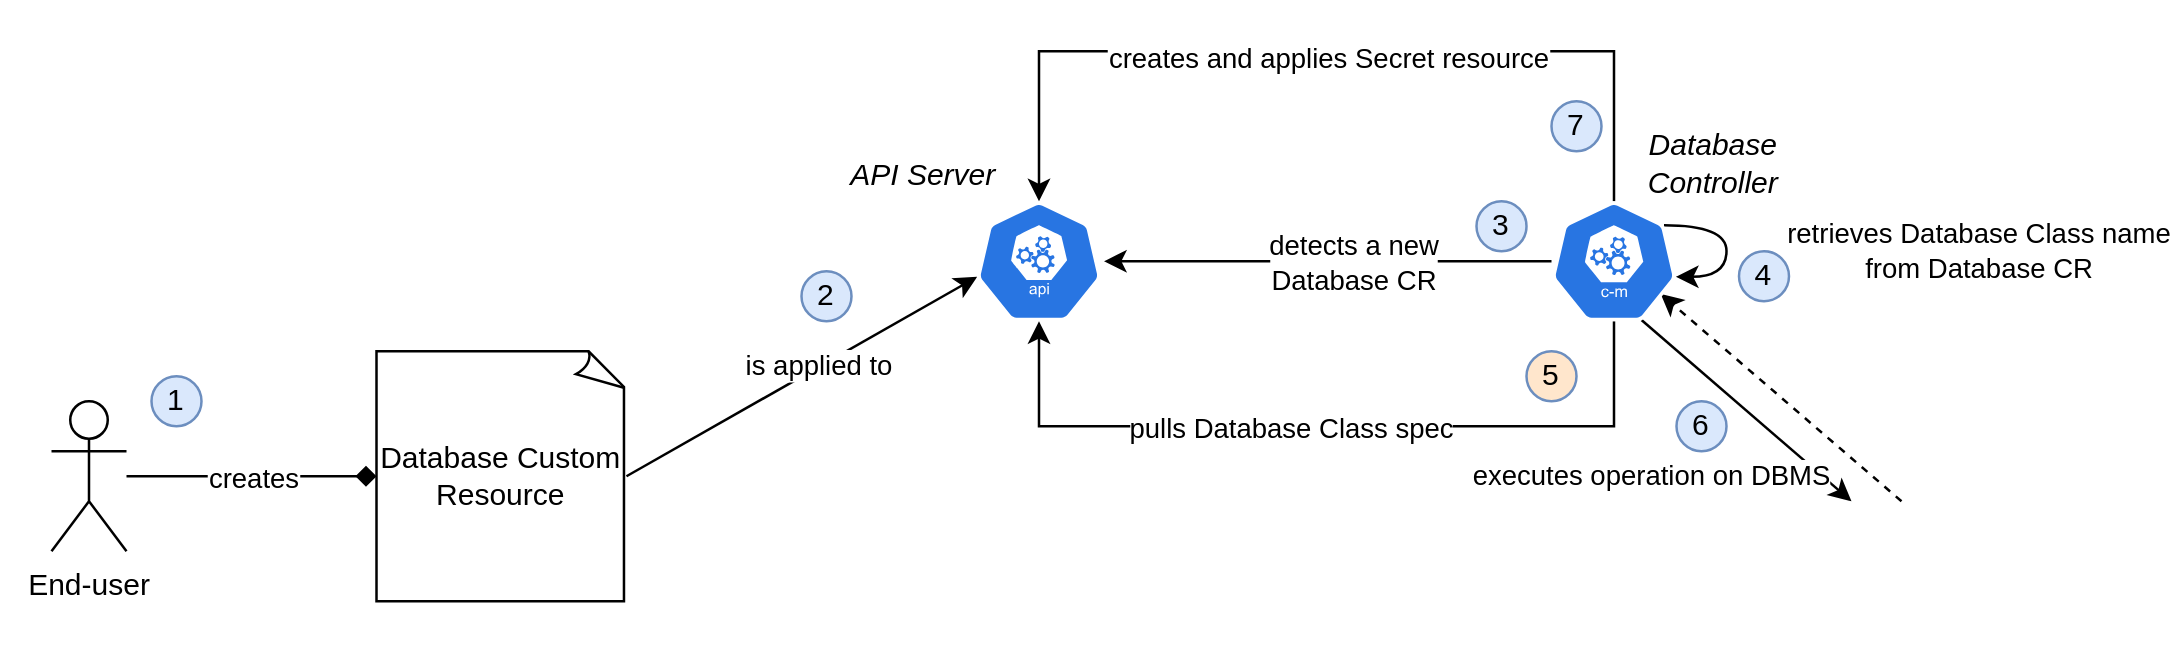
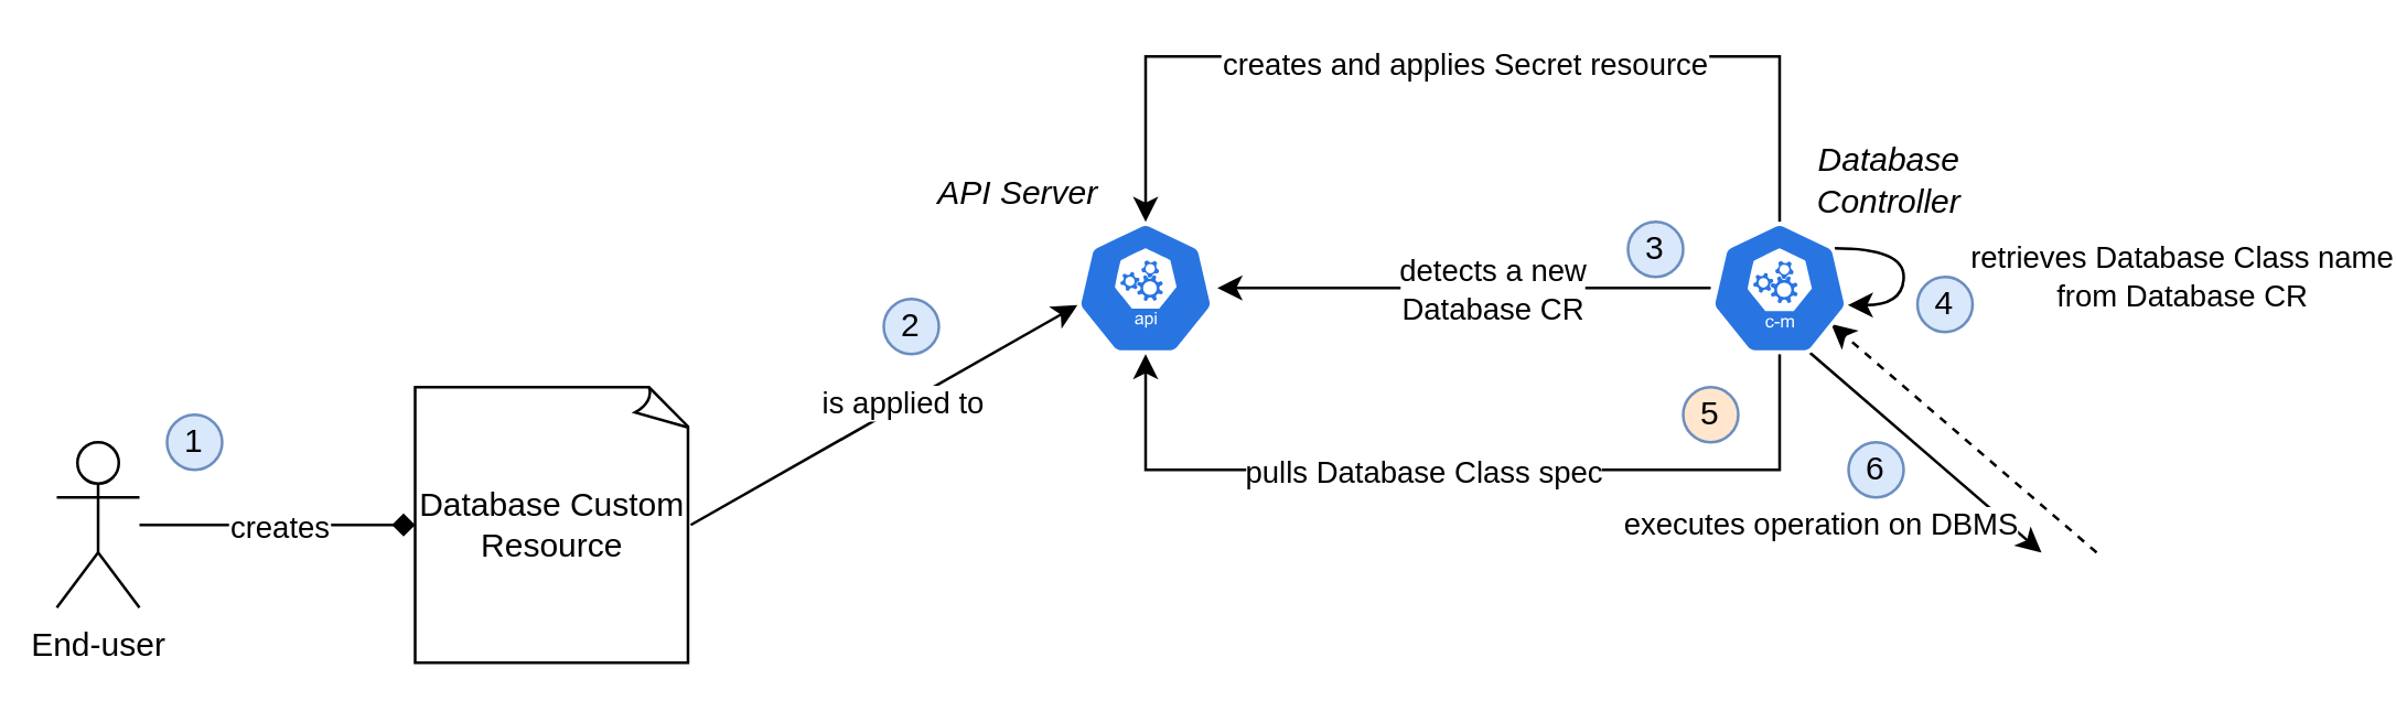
  <mxCell id="0" />
  <mxCell id="1" parent="0" />
  <mxCell id="2" style="edgeStyle=none;rounded=0;orthogonalLoop=1;jettySize=auto;html=1;exitX=0.5;exitY=0;exitDx=0;exitDy=0;entryX=0.873;entryY=0.771;entryDx=0;entryDy=0;entryPerimeter=0;dashed=1;" edge="1" parent="1" source="27" target="20"><mxGeometry relative="1" as="geometry" /></mxCell>
  <mxCell id="3" style="edgeStyle=none;rounded=0;orthogonalLoop=1;jettySize=auto;html=1;exitX=1;exitY=0.5;exitDx=0;exitDy=0;exitPerimeter=0;entryX=0.005;entryY=0.63;entryDx=0;entryDy=0;entryPerimeter=0;" edge="1" parent="1" source="5" target="9"><mxGeometry relative="1" as="geometry" /></mxCell>
  <mxCell id="4" value="&lt;div&gt;is applied to&lt;/div&gt;" style="edgeLabel;html=1;align=center;verticalAlign=middle;resizable=0;points=[];" vertex="1" connectable="0" parent="3"><mxGeometry x="0.085" y="1" relative="1" as="geometry"><mxPoint as="offset" /></mxGeometry></mxCell>
  <mxCell id="5" value="Database Custom Resource" style="whiteSpace=wrap;html=1;shape=mxgraph.basic.document" vertex="1" parent="1"><mxGeometry x="150" y="140" width="100" height="100" as="geometry" /></mxCell>
  <mxCell id="6" style="rounded=0;orthogonalLoop=1;jettySize=auto;html=1;endArrow=diamond;" edge="1" parent="1" source="8" target="5"><mxGeometry relative="1" as="geometry" /></mxCell>
  <mxCell id="7" value="&lt;div&gt;creates&lt;/div&gt;" style="edgeLabel;html=1;align=center;verticalAlign=middle;resizable=0;points=[];" vertex="1" connectable="0" parent="6"><mxGeometry x="-0.492" y="3" relative="1" as="geometry"><mxPoint x="25" y="3" as="offset" /></mxGeometry></mxCell>
  <mxCell id="8" value="&lt;div&gt;End-user&lt;/div&gt;&lt;div&gt;&lt;br&gt;&lt;/div&gt;" style="shape=umlActor;verticalLabelPosition=bottom;verticalAlign=top;html=1;outlineConnect=0;" vertex="1" parent="1"><mxGeometry x="20" y="160" width="30" height="60" as="geometry" /></mxCell>
  <mxCell id="9" value="" style="html=1;dashed=0;whitespace=wrap;fillColor=#2875E2;strokeColor=#ffffff;points=[[0.005,0.63,0],[0.1,0.2,0],[0.9,0.2,0],[0.5,0,0],[0.995,0.63,0],[0.72,0.99,0],[0.5,1,0],[0.28,0.99,0]];shape=mxgraph.kubernetes.icon;prIcon=api" vertex="1" parent="1"><mxGeometry x="390" y="80" width="50" height="48" as="geometry" /></mxCell>
  <mxCell id="10" style="edgeStyle=none;rounded=0;orthogonalLoop=1;jettySize=auto;html=1;entryX=1.02;entryY=0.5;entryDx=0;entryDy=0;entryPerimeter=0;" edge="1" parent="1" source="20" target="9"><mxGeometry relative="1" as="geometry" /></mxCell>
  <mxCell id="11" value="&lt;div&gt;detects a new&lt;/div&gt;&lt;div&gt;Database CR&lt;br&gt;&lt;/div&gt;" style="edgeLabel;html=1;align=center;verticalAlign=middle;resizable=0;points=[];" vertex="1" connectable="0" parent="10"><mxGeometry x="-0.229" y="-1" relative="1" as="geometry"><mxPoint x="-11" y="1" as="offset" /></mxGeometry></mxCell>
  <mxCell id="12" style="edgeStyle=elbowEdgeStyle;rounded=0;orthogonalLoop=1;jettySize=auto;html=1;elbow=vertical;entryX=0.5;entryY=1;entryDx=0;entryDy=0;entryPerimeter=0;" edge="1" parent="1" source="20" target="9"><mxGeometry relative="1" as="geometry"><mxPoint x="645" y="210" as="targetPoint" /><Array as="points"><mxPoint x="530" y="170" /></Array></mxGeometry></mxCell>
  <mxCell id="13" value="pulls Database Class spec" style="edgeLabel;html=1;align=center;verticalAlign=middle;resizable=0;points=[];" vertex="1" connectable="0" parent="12"><mxGeometry x="0.096" relative="1" as="geometry"><mxPoint as="offset" /></mxGeometry></mxCell>
  <mxCell id="14" style="edgeStyle=orthogonalEdgeStyle;rounded=0;orthogonalLoop=1;jettySize=auto;elbow=vertical;html=1;exitX=0.9;exitY=0.2;exitDx=0;exitDy=0;exitPerimeter=0;curved=1;entryX=0.995;entryY=0.63;entryDx=0;entryDy=0;entryPerimeter=0;" edge="1" parent="1" source="20" target="20"><mxGeometry relative="1" as="geometry"><mxPoint x="730" y="89.667" as="targetPoint" /><Array as="points"><mxPoint x="690" y="90" /><mxPoint x="690" y="110" /></Array></mxGeometry></mxCell>
  <mxCell id="15" value="&lt;div&gt;retrieves Database Class name&lt;/div&gt;&lt;div&gt;from Database CR&lt;br&gt;&lt;/div&gt;" style="edgeLabel;html=1;align=center;verticalAlign=middle;resizable=0;points=[];" vertex="1" connectable="0" parent="14"><mxGeometry x="-0.158" y="-2" relative="1" as="geometry"><mxPoint x="102" y="7" as="offset" /></mxGeometry></mxCell>
  <mxCell id="16" style="rounded=0;orthogonalLoop=1;jettySize=auto;html=1;exitX=0.72;exitY=0.99;exitDx=0;exitDy=0;exitPerimeter=0;" edge="1" parent="1" source="20"><mxGeometry relative="1" as="geometry"><mxPoint x="740" y="200" as="targetPoint" /></mxGeometry></mxCell>
  <mxCell id="17" value="executes operation on DBMS" style="edgeLabel;html=1;align=center;verticalAlign=middle;resizable=0;points=[];" vertex="1" connectable="0" parent="16"><mxGeometry x="0.293" relative="1" as="geometry"><mxPoint x="-51" y="15" as="offset" /></mxGeometry></mxCell>
  <mxCell id="18" style="edgeStyle=elbowEdgeStyle;rounded=0;orthogonalLoop=1;jettySize=auto;html=1;exitX=0.5;exitY=0;exitDx=0;exitDy=0;exitPerimeter=0;entryX=0.5;entryY=1;entryDx=0;entryDy=0;elbow=vertical;" edge="1" parent="1" source="20"><mxGeometry relative="1" as="geometry"><mxPoint x="415" y="80" as="targetPoint" /><Array as="points"><mxPoint x="530" y="20" /></Array></mxGeometry></mxCell>
  <mxCell id="19" value="creates and applies Secret resource" style="edgeLabel;html=1;align=center;verticalAlign=middle;resizable=0;points=[];" vertex="1" connectable="0" parent="18"><mxGeometry x="0.234" y="2" relative="1" as="geometry"><mxPoint x="41" as="offset" /></mxGeometry></mxCell>
  <mxCell id="20" value="" style="html=1;dashed=0;whitespace=wrap;fillColor=#2875E2;strokeColor=#ffffff;points=[[0.005,0.63,0],[0.1,0.2,0],[0.9,0.2,0],[0.5,0,0],[0.995,0.63,0],[0.72,0.99,0],[0.5,1,0],[0.28,0.99,0]];shape=mxgraph.kubernetes.icon;prIcon=c_m" vertex="1" parent="1"><mxGeometry x="620" y="80" width="50" height="48" as="geometry" /></mxCell>
  <mxCell id="21" value="Database Controller" style="text;html=1;align=center;verticalAlign=middle;whiteSpace=wrap;rounded=0;fontStyle=2" vertex="1" parent="1"><mxGeometry x="650" y="55" width="70" height="20" as="geometry" /></mxCell>
  <mxCell id="22" value="1" style="ellipse;whiteSpace=wrap;html=1;aspect=fixed;fillColor=#dae8fc;strokeColor=#6c8ebf;" vertex="1" parent="1"><mxGeometry x="60" y="150" width="20" height="20" as="geometry" /></mxCell>
  <mxCell id="23" value="2" style="ellipse;whiteSpace=wrap;html=1;aspect=fixed;fillColor=#dae8fc;strokeColor=#6c8ebf;" vertex="1" parent="1"><mxGeometry x="320" y="108" width="20" height="20" as="geometry" /></mxCell>
  <mxCell id="24" value="3" style="ellipse;whiteSpace=wrap;html=1;aspect=fixed;fillColor=#dae8fc;strokeColor=#6c8ebf;" vertex="1" parent="1"><mxGeometry x="590" y="80" width="20" height="20" as="geometry" /></mxCell>
  <mxCell id="25" value="4" style="ellipse;whiteSpace=wrap;html=1;aspect=fixed;fillColor=#dae8fc;strokeColor=#6c8ebf;" vertex="1" parent="1"><mxGeometry x="695" y="100" width="20" height="20" as="geometry" /></mxCell>
  <mxCell id="26" value="5" style="ellipse;whiteSpace=wrap;html=1;aspect=fixed;fillColor=#ffe6cc;strokeColor=#6c8ebf;" vertex="1" parent="1"><mxGeometry x="610" y="140" width="20" height="20" as="geometry" /></mxCell>
  <mxCell id="27" value="" style="shape=image;html=1;verticalAlign=top;verticalLabelPosition=bottom;labelBackgroundColor=#ffffff;imageAspect=0;aspect=fixed;image=https://cdn4.iconfinder.com/data/icons/imod/128/Harware/iDatabase.png" vertex="1" parent="1"><mxGeometry x="740" y="200" width="40" height="40" as="geometry" /></mxCell>
  <mxCell id="28" value="6" style="ellipse;whiteSpace=wrap;html=1;aspect=fixed;fillColor=#dae8fc;strokeColor=#6c8ebf;" vertex="1" parent="1"><mxGeometry x="670" y="160" width="20" height="20" as="geometry" /></mxCell>
  <mxCell id="29" value="&lt;i&gt;API Server&lt;/i&gt;" style="text;html=1;strokeColor=none;fillColor=none;align=center;verticalAlign=middle;whiteSpace=wrap;rounded=0;" vertex="1" parent="1"><mxGeometry x="334" y="55" width="70" height="30" as="geometry" /></mxCell>
- <mxCell id="30" value="7" style="ellipse;whiteSpace=wrap;html=1;aspect=fixed;fillColor=#dae8fc;strokeColor=#6c8ebf;" vertex="1" parent="1"><mxGeometry x="620" y="40" width="20" height="20" as="geometry" /></mxCell>
